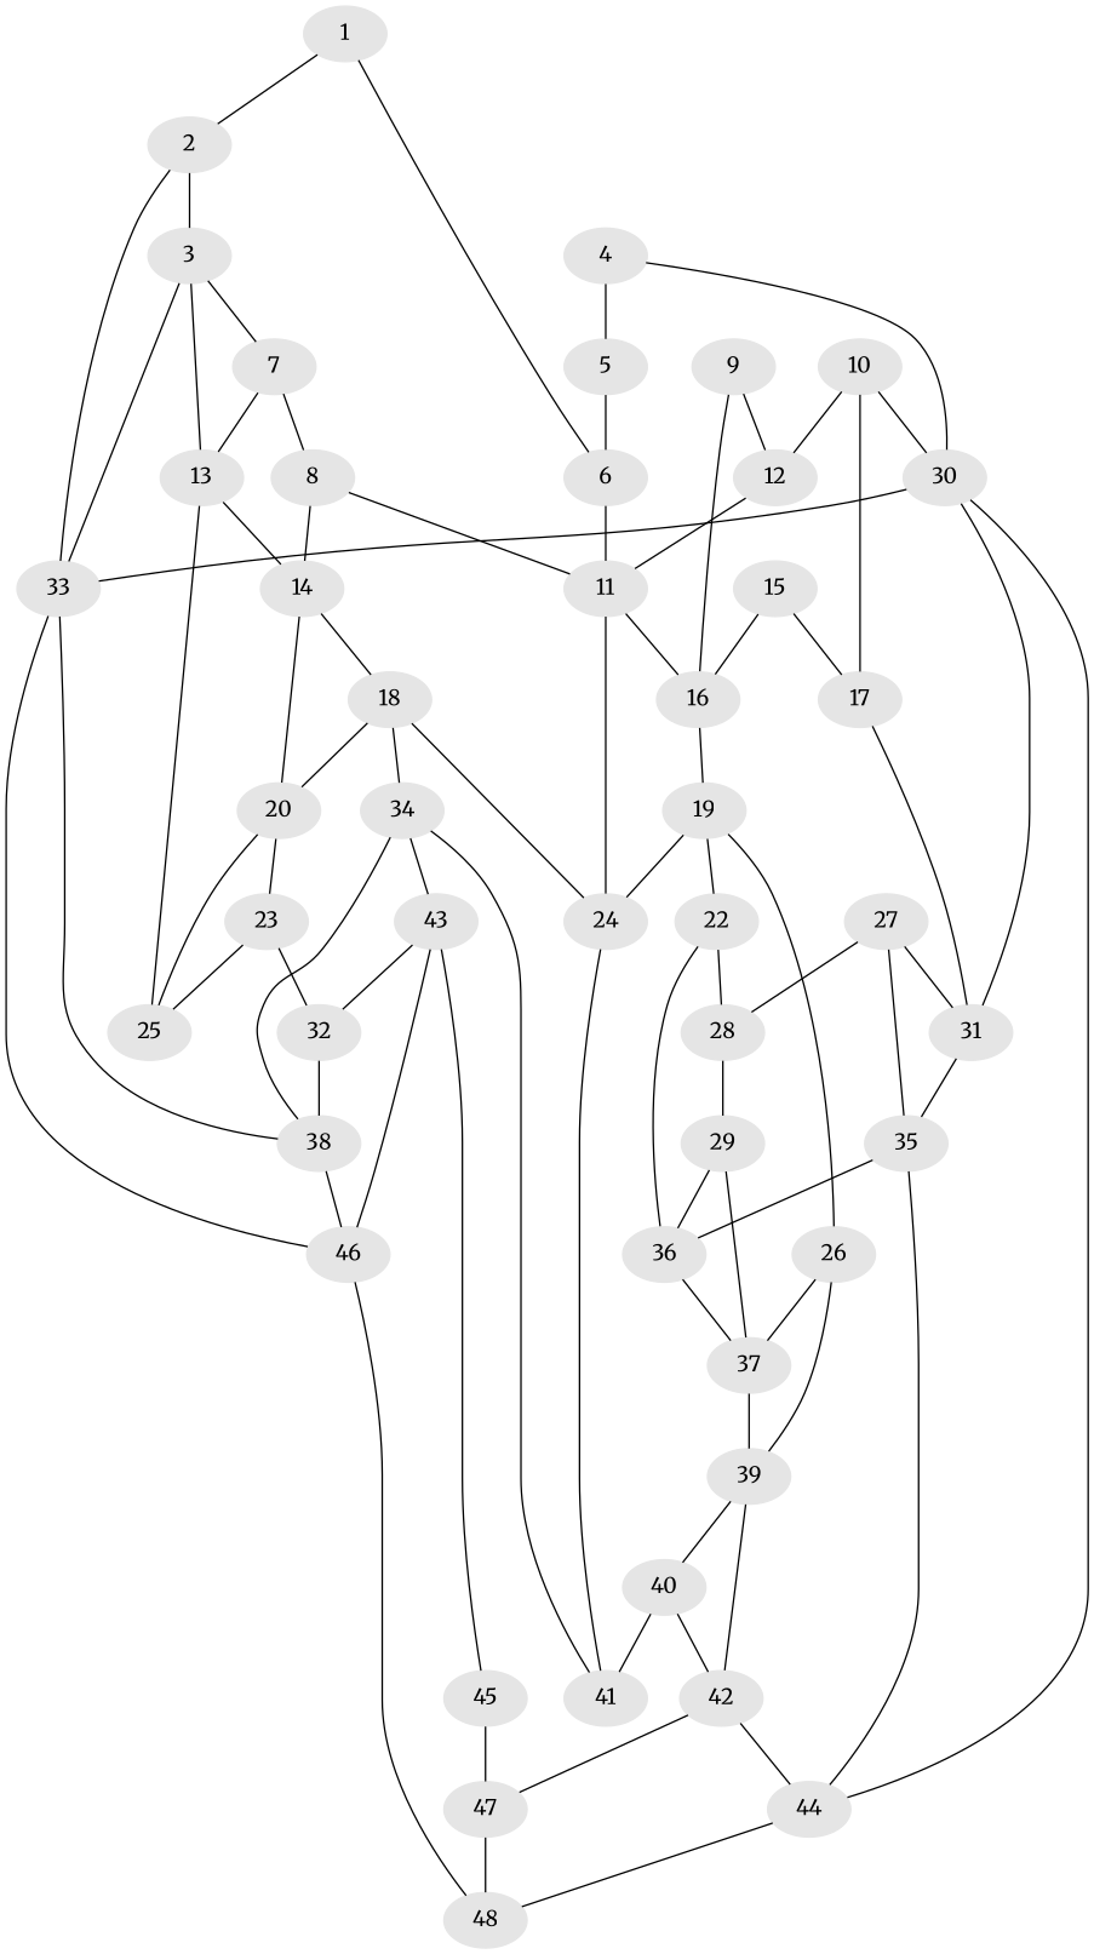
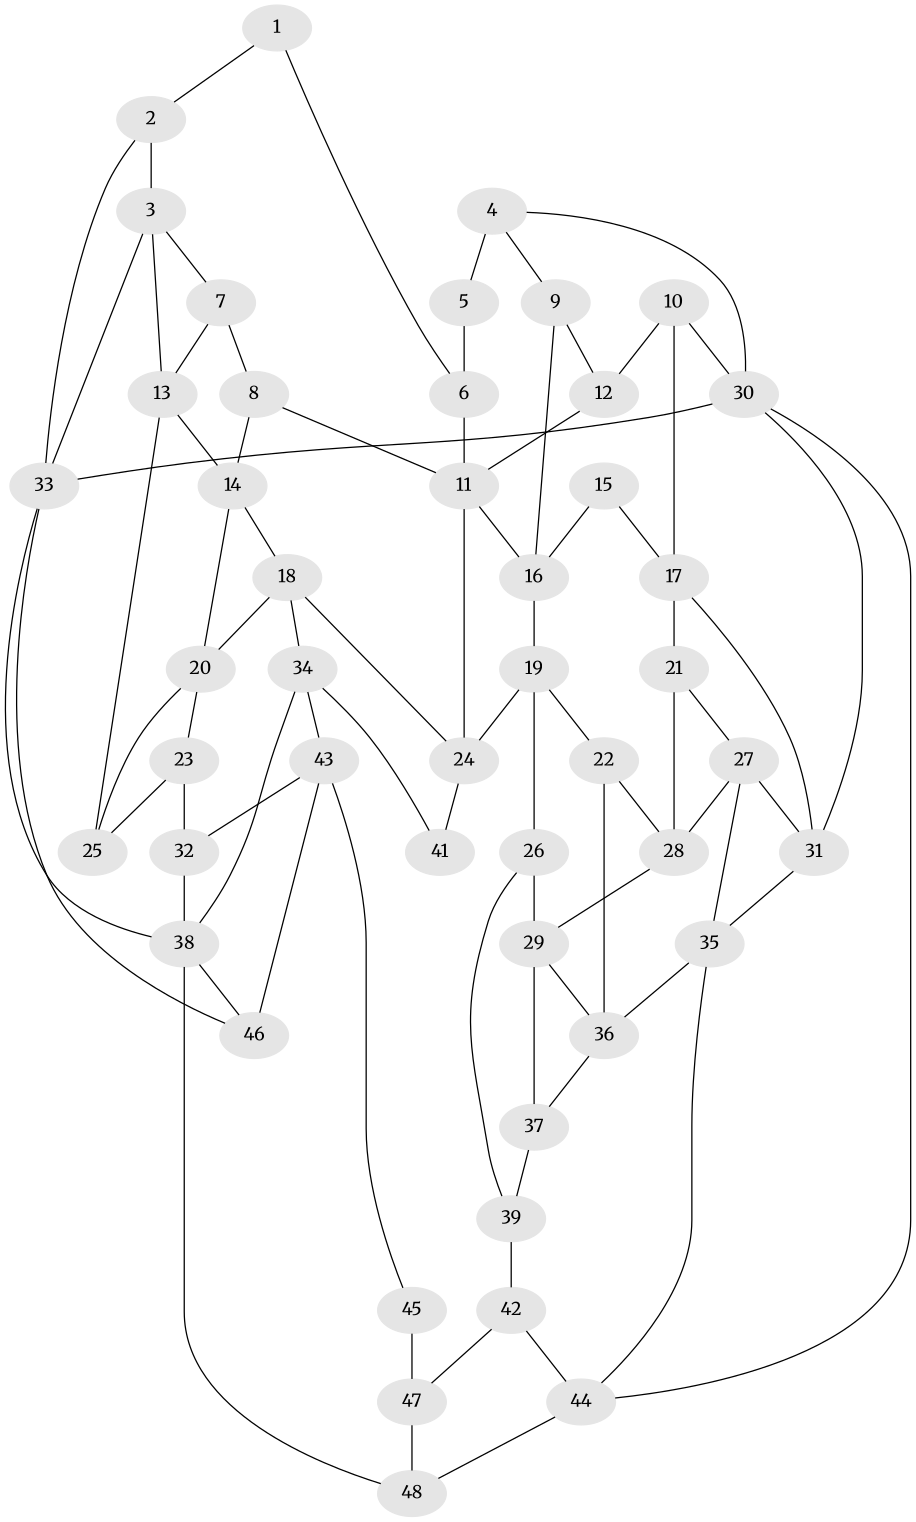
  graph {
    fontname=Merriweather
    node [color=gray90 fontname=Merriweather style=filled]
    edge [fontname=Merriweather weight=1.0]
    1
    2
    6
    3
    33
    11
    7
    13
    38
    46
    8
    14
    25
    4
    5
    9
    30
    12
    16
    31
    44
    24
    18
    20
    19
    10
    17
+   21
    41
    15
    34
    23
    22
    26
    27
    28
    35
    43
    36
    37
    39
    32
    29
-   40
    42
    48
    45
    47
    1 -- 2
    1 -- 6
    2 -- 3
    2 -- 33
    6 -- 11
    3 -- 33
    3 -- 7
    3 -- 13
    33 -- 38
    33 -- 46
    11 -- 16
    11 -- 24
    7 -- 13
    7 -- 8
    13 -- 14
    13 -- 25
    38 -- 46
-   46 -- 48
+   38 -- 48
    8 -- 11
    8 -- 14
    14 -- 18
    14 -- 20
    4 -- 5 [weight=2.0]
+   4 -- 9
    4 -- 30
    5 -- 6 [weight=2.0]
    9 -- 12
    9 -- 16
    30 -- 33 [weight=2.0]
    30 -- 31
    30 -- 44
    12 -- 11
    16 -- 19
    31 -- 35
    44 -- 48
    24 -- 41
    18 -- 24
    18 -- 20
    18 -- 34
    20 -- 25
    20 -- 23
    19 -- 24
    19 -- 22
    19 -- 26
    10 -- 30
    10 -- 12
    10 -- 17
    17 -- 31
+   17 -- 21
+   21 -- 27
+   21 -- 28
    15 -- 16
    15 -- 17
    34 -- 38
    34 -- 41
    34 -- 43
    23 -- 25
    23 -- 32
    22 -- 28
    22 -- 36
-   26 -- 37
+   26 -- 29
    26 -- 39
    27 -- 31
    27 -- 28
    27 -- 35
    28 -- 29
    35 -- 44
    35 -- 36
    43 -- 46
    43 -- 32
    43 -- 45
    36 -- 37
    37 -- 39
-   39 -- 40
    39 -- 42
    32 -- 38 [weight=2.0]
    29 -- 36
    29 -- 37
-   40 -- 41 [weight=2.0]
-   40 -- 42
    42 -- 44
    42 -- 47
    45 -- 47 [weight=2.0]
    47 -- 48
  }
